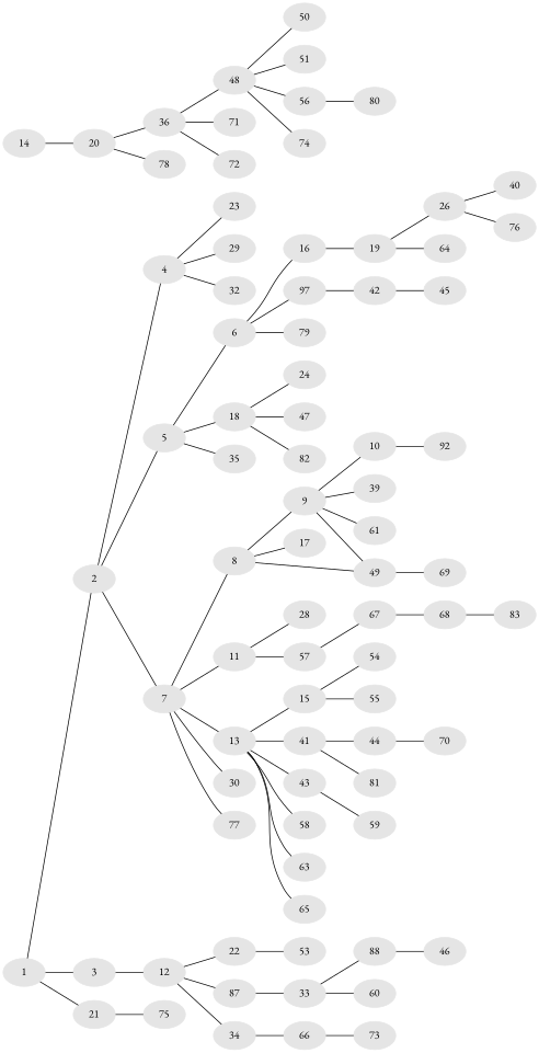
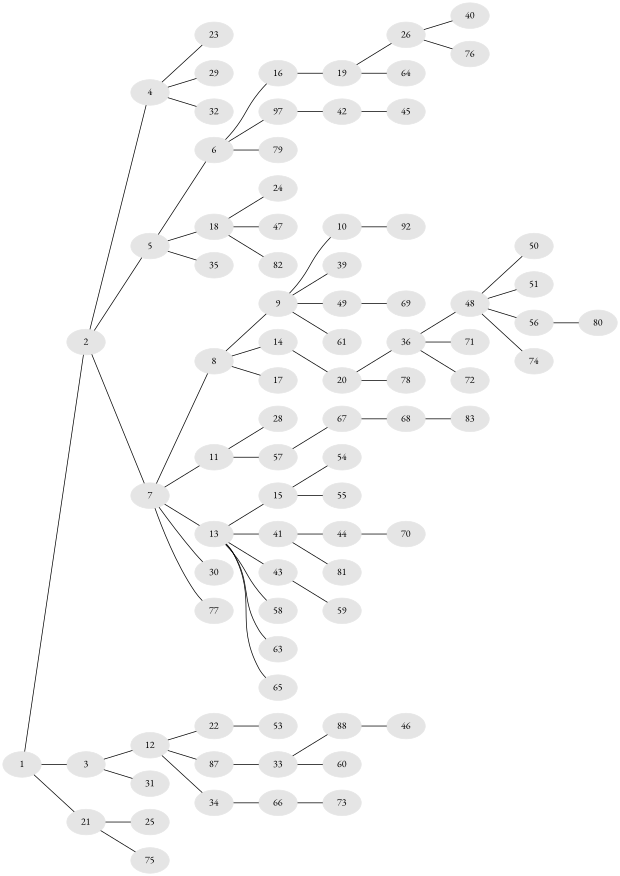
  graph {
    fontname="EB Garamond"
    rankdir=LR
    node [color=gray90 fontname="EB Garamond" style=filled]
    edge [fontname="EB Garamond"]
    1
    2
    3
    21
    4
    5
    7
    12
+   31
+   25
    75
    23
    29
    32
    6
    18
    35
    8
    11
    13
    30
    77
    22
    n24 [label=87]
    34
    16
    n27 [label=97]
    79
    24
    47
    82
    19
    42
    9
    14
    17
    28
    57
    15
    41
    43
    58
    63
    65
    10
    39
    49
    61
    20
    n50 [label=92]
    69
    67
    53
    33
    66
    54
    55
    44
    81
    59
    36
    78
    26
    64
    40
    76
    48
    71
    72
    n70 [label=88]
    60
    46
    73
    50
    51
    56
    74
    45
    70
    80
    68
    83
    1 -- 2
    1 -- 3
    1 -- 21
    2 -- 4
    2 -- 5
    2 -- 7
    3 -- 12
+   3 -- 31
+   21 -- 25
    21 -- 75
    4 -- 23
    4 -- 29
    4 -- 32
    5 -- 6
    5 -- 18
    5 -- 35
    7 -- 8
    7 -- 11
    7 -- 13
    7 -- 30
    7 -- 77
    12 -- 22
    12 -- n24
    12 -- 34
    6 -- 16
    6 -- n27
    6 -- 79
    18 -- 24
    18 -- 47
    18 -- 82
    8 -- 9
-   8 -- 49
+   8 -- 14
    8 -- 17
    11 -- 28
    11 -- 57
    13 -- 15
    13 -- 41
    13 -- 43
    13 -- 58
    13 -- 63
    13 -- 65
    22 -- 53
    n24 -- 33
    34 -- 66
    16 -- 19
    n27 -- 42
    19 -- 26
    19 -- 64
    42 -- 45
    9 -- 10
    9 -- 39
    9 -- 49
    9 -- 61
    14 -- 20
    57 -- 67
    15 -- 54
    15 -- 55
    41 -- 44
    41 -- 81
    43 -- 59
    10 -- n50
    49 -- 69
    20 -- 36
    20 -- 78
    67 -- 68
    33 -- n70
    33 -- 60
    66 -- 73
    44 -- 70
    36 -- 48
    36 -- 71
    36 -- 72
    26 -- 40
    26 -- 76
    48 -- 50
    48 -- 51
    48 -- 56
    48 -- 74
    n70 -- 46
    56 -- 80
    68 -- 83
  }
